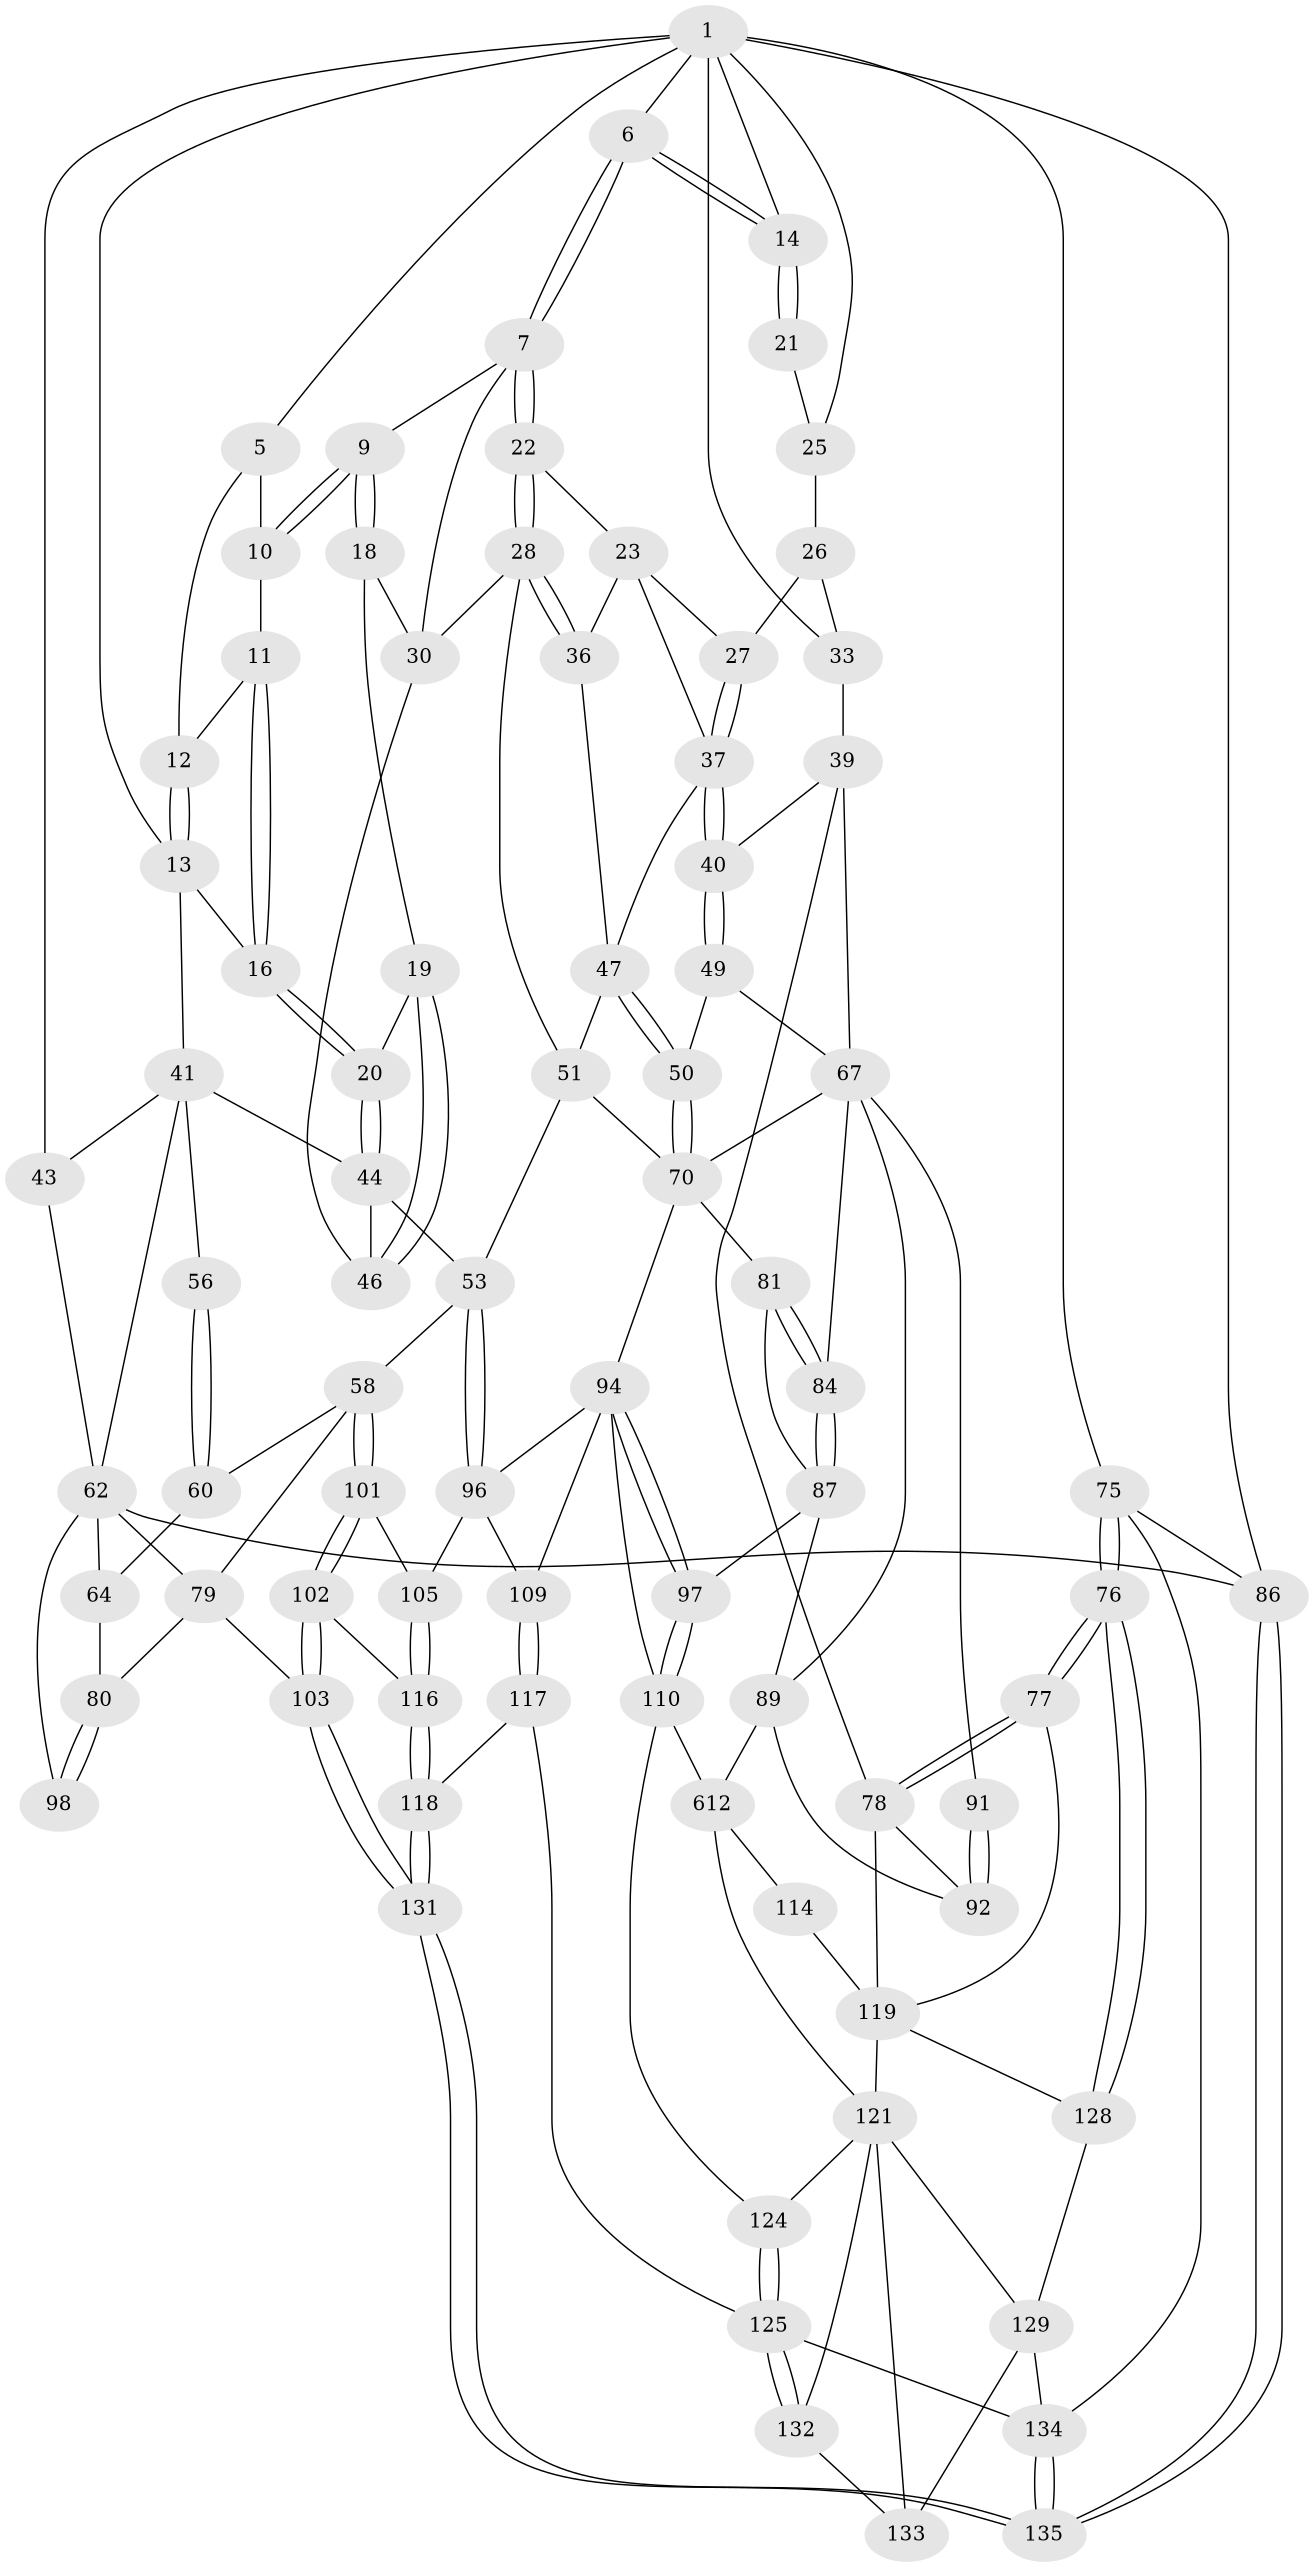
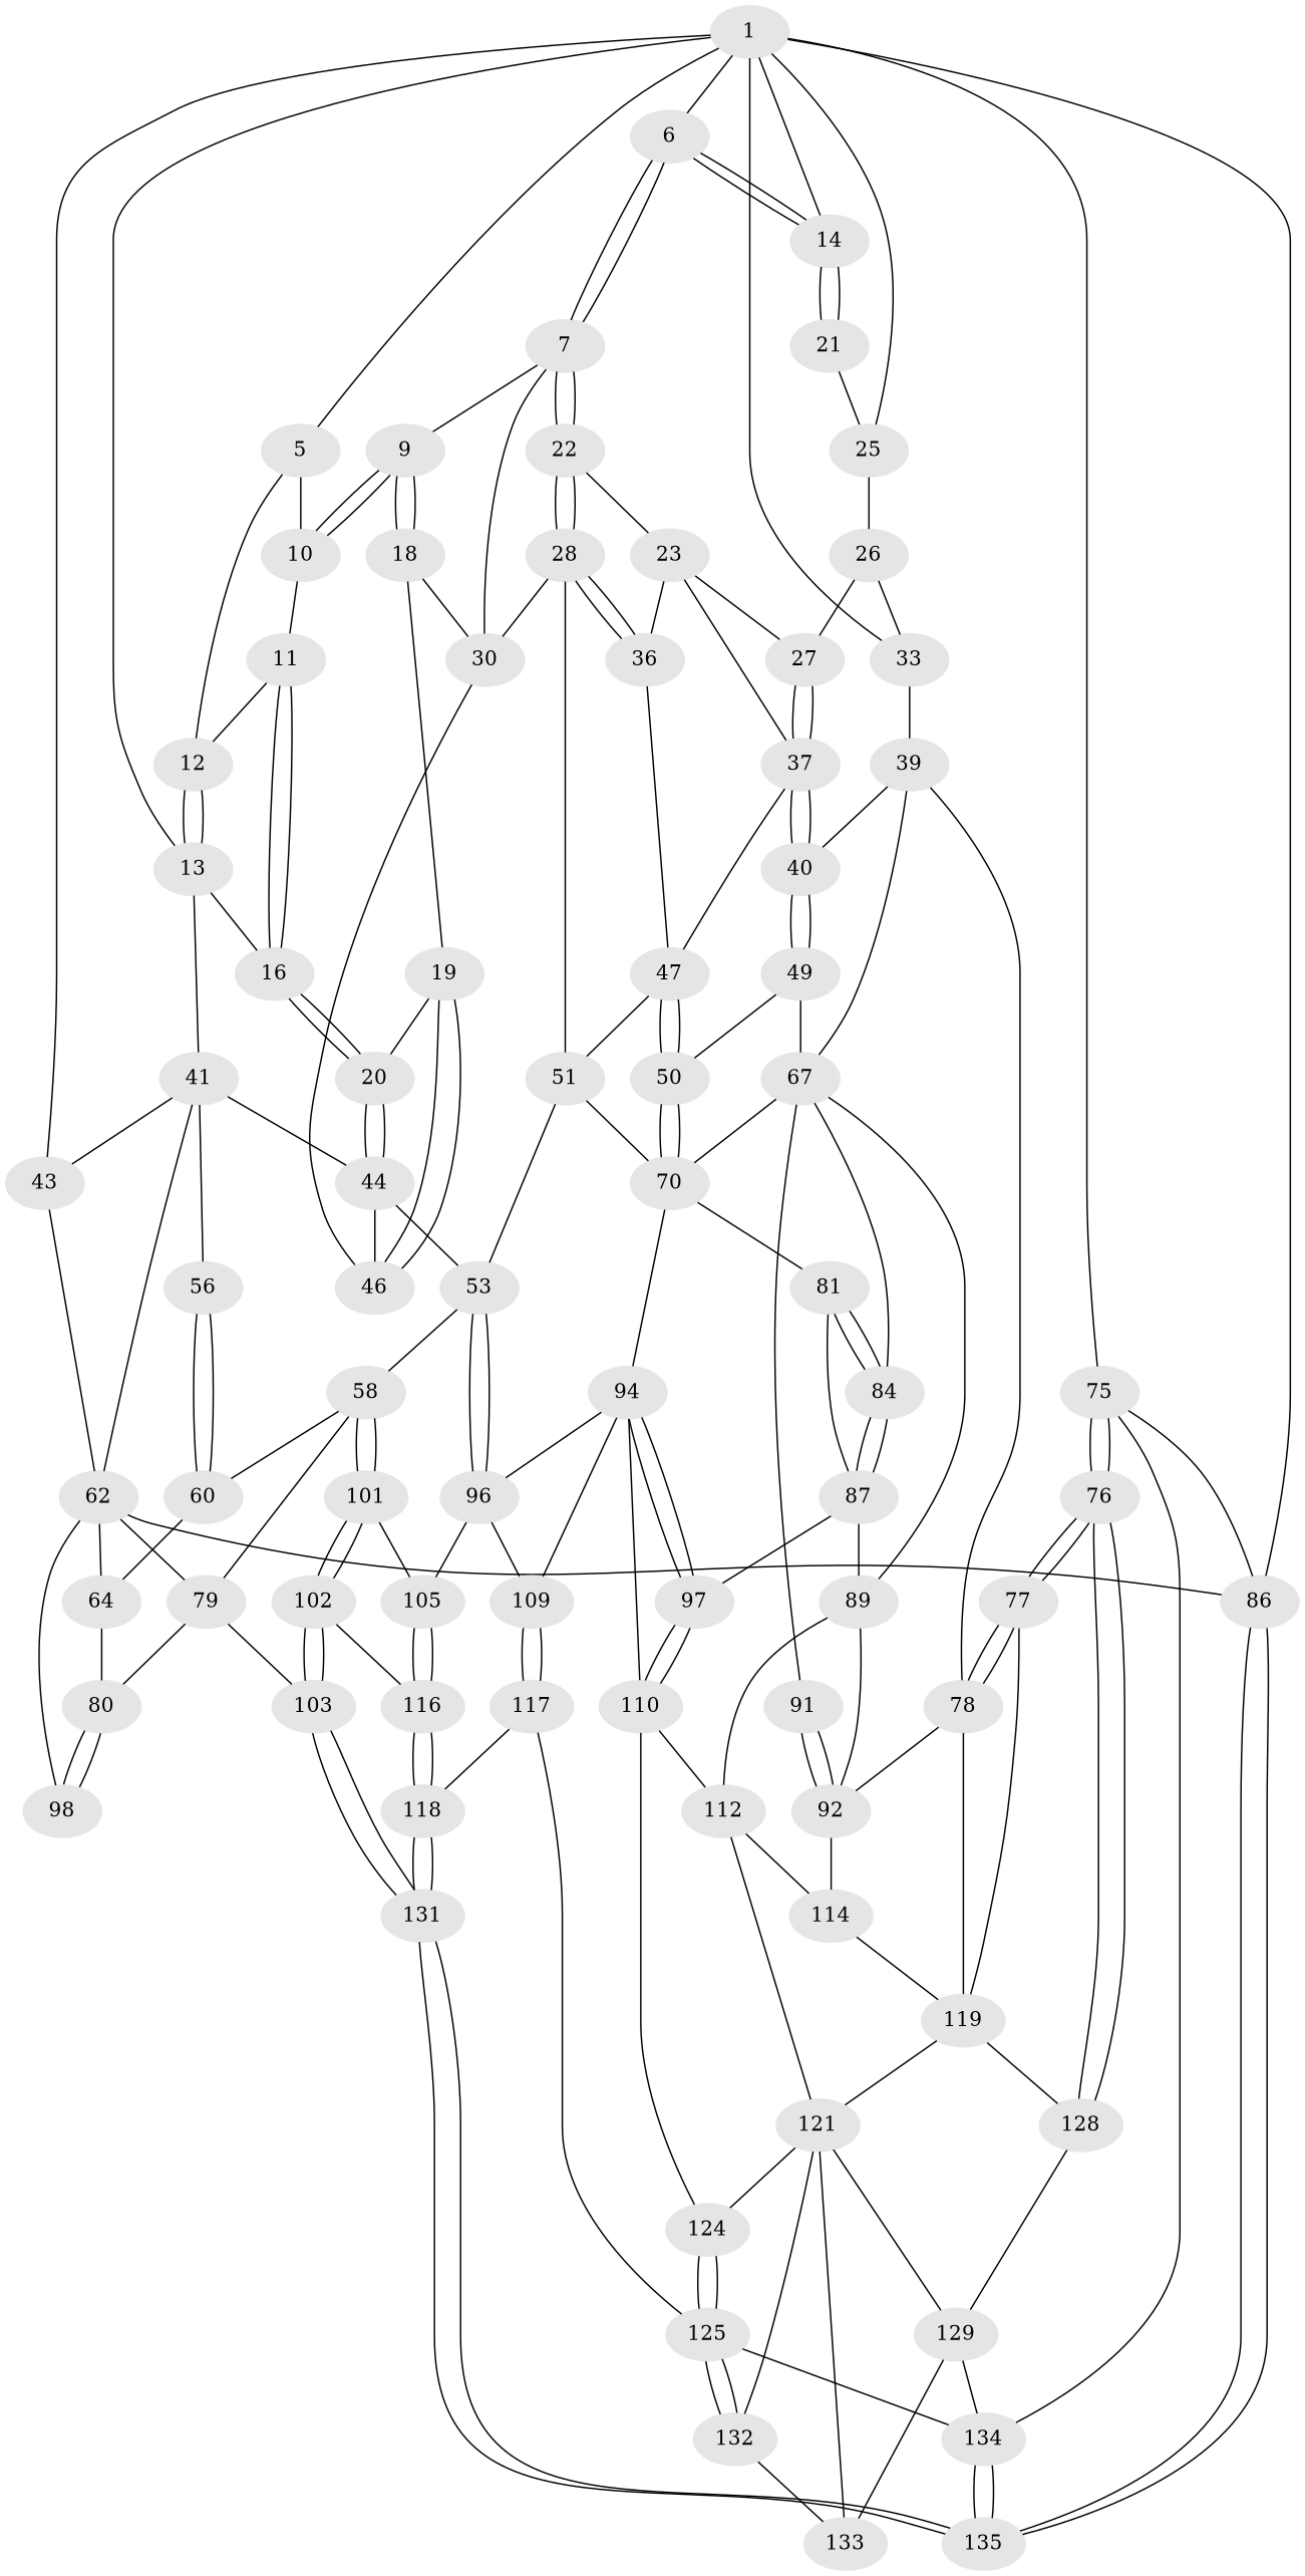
  graph {
    node [color=gray90 style=filled]
    1 [super="+15+2"]
    n2 [label=5 super="+5"]
    6
    13 [super="+17"]
    14
    25
    33 [super="+34"]
    43
    75
    86
    10
    12
    7 [super="+8"]
    16
    41 [super="+42+45"]
    21
    26
    39 [super="+61"]
    62 [super="+65+63"]
    76
    134 [super="+137"]
    135
    11
    9
    22
    30 [super="+32"]
    18
    23 [super="+24+35"]
    28 [super="+29"]
    46
    19
    20
    44 [super="+55"]
    56
    53 [super="+54"]
    27
    36
    37 [super="+38"]
    51 [super="+52"]
    47 [super="+48"]
    40
    70 [super="+71+74"]
    67 [super="+68"]
    78 [super="+115"]
    50
    49
    84
    89 [super="+90"]
    91 [super="+106"]
    119 [super="+120+127"]
    92 [super="+107+93"]
    60
    79 [super="+99"]
    64
    98
    58 [super="+59"]
    96 [super="+104"]
    81 [super="+82"]
    94 [super="+95"]
    101
    109
    105
    80
    103
    102
    87 [super="+88"]
-   112 [super="+113" label=612]
+   112 [super="+113"]
    97
    110 [super="+111"]
    77
    128
    129 [super="+136"]
    121 [super="+130+122"]
    114
    131
    117
    124
    116
    118
    125 [super="+126"]
    132
    133
    1 -- n2
    1 -- 6
    1 -- 13
    1 -- 14
    1 -- 25
    1 -- 33
    1 -- 43
    1 -- 75
    1 -- 86
    n2 -- 10
    n2 -- 12
    6 -- 14
    6 -- 14
    6 -- 7
    6 -- 7
    13 -- 16
    13 -- 41
    14 -- 21
    14 -- 21
    25 -- 26
    33 -- 39 [weight=2]
    43 -- 62
    75 -- 86
    75 -- 76
    75 -- 76
    75 -- 134
    86 -- 135
    86 -- 135
    10 -- 11
    12 -- 13
    12 -- 13
    7 -- 9
    7 -- 22
    7 -- 22
    7 -- 30
    16 -- 20
    16 -- 20
    41 -- 43
    41 -- 62
    41 -- 44
    41 -- 56 [weight=2]
    21 -- 25
    26 -- 33
    26 -- 27
    39 -- 40
    39 -- 67
    39 -- 78
    62 -- 86
    62 -- 79
    62 -- 64
    62 -- 98 [weight=2]
    76 -- 77
    76 -- 77
    76 -- 128
    76 -- 128
    134 -- 135
    134 -- 135
    11 -- 12
    11 -- 16
    11 -- 16
    9 -- 10
    9 -- 10
    9 -- 18
    9 -- 18
    22 -- 23
    22 -- 28
    22 -- 28
    30 -- 46
    18 -- 30
    18 -- 19
    23 -- 27
    23 -- 36
    23 -- 37
    28 -- 30
    28 -- 36
    28 -- 36
    28 -- 51
    19 -- 46
    19 -- 46
    19 -- 20
    20 -- 44
    20 -- 44
    44 -- 46
    44 -- 53
    56 -- 60
    56 -- 60
    53 -- 58
    53 -- 96
    53 -- 96
    27 -- 37
    27 -- 37
    36 -- 47
    37 -- 47
    37 -- 40
    37 -- 40
    51 -- 53
    51 -- 70
    47 -- 51
    47 -- 50
    47 -- 50
    40 -- 49
    40 -- 49
    70 -- 81 [weight=2]
    70 -- 94
    67 -- 70
    67 -- 84
    67 -- 89
    67 -- 91 [weight=2]
    78 -- 119
    78 -- 92
    50 -- 70
    50 -- 70
    49 -- 67
    49 -- 50
    84 -- 87
    84 -- 87
    89 -- 92
    89 -- 112
    91 -- 92 [weight=2]
    91 -- 92
    119 -- 128
    119 -- 121
+   92 -- 114
    60 -- 64
    79 -- 80
    79 -- 103
    64 -- 80
    58 -- 60
    58 -- 79
    58 -- 101
    58 -- 101
    96 -- 109
    96 -- 105
    81 -- 84
    81 -- 84
    81 -- 87
    94 -- 96
    94 -- 109
    94 -- 97
    94 -- 97
    94 -- 110
    101 -- 105
    101 -- 102
    101 -- 102
    109 -- 117
    109 -- 117
    105 -- 116
    105 -- 116
    80 -- 98
    80 -- 98
    103 -- 131
    103 -- 131
    102 -- 103
    102 -- 103
    102 -- 116
    87 -- 89
    87 -- 97
    112 -- 121
    112 -- 114
    97 -- 110
    97 -- 110
    110 -- 112
    110 -- 124
    77 -- 78
    77 -- 78
    77 -- 119
    128 -- 129
    129 -- 134
    129 -- 133
    121 -- 129
    121 -- 124
    121 -- 132
    121 -- 133
    114 -- 119
    131 -- 135
    131 -- 135
    117 -- 118
    117 -- 125
    124 -- 125
    124 -- 125
    116 -- 118
    116 -- 118
    118 -- 131
    118 -- 131
    125 -- 134
    125 -- 132
    125 -- 132
    132 -- 133
  }
